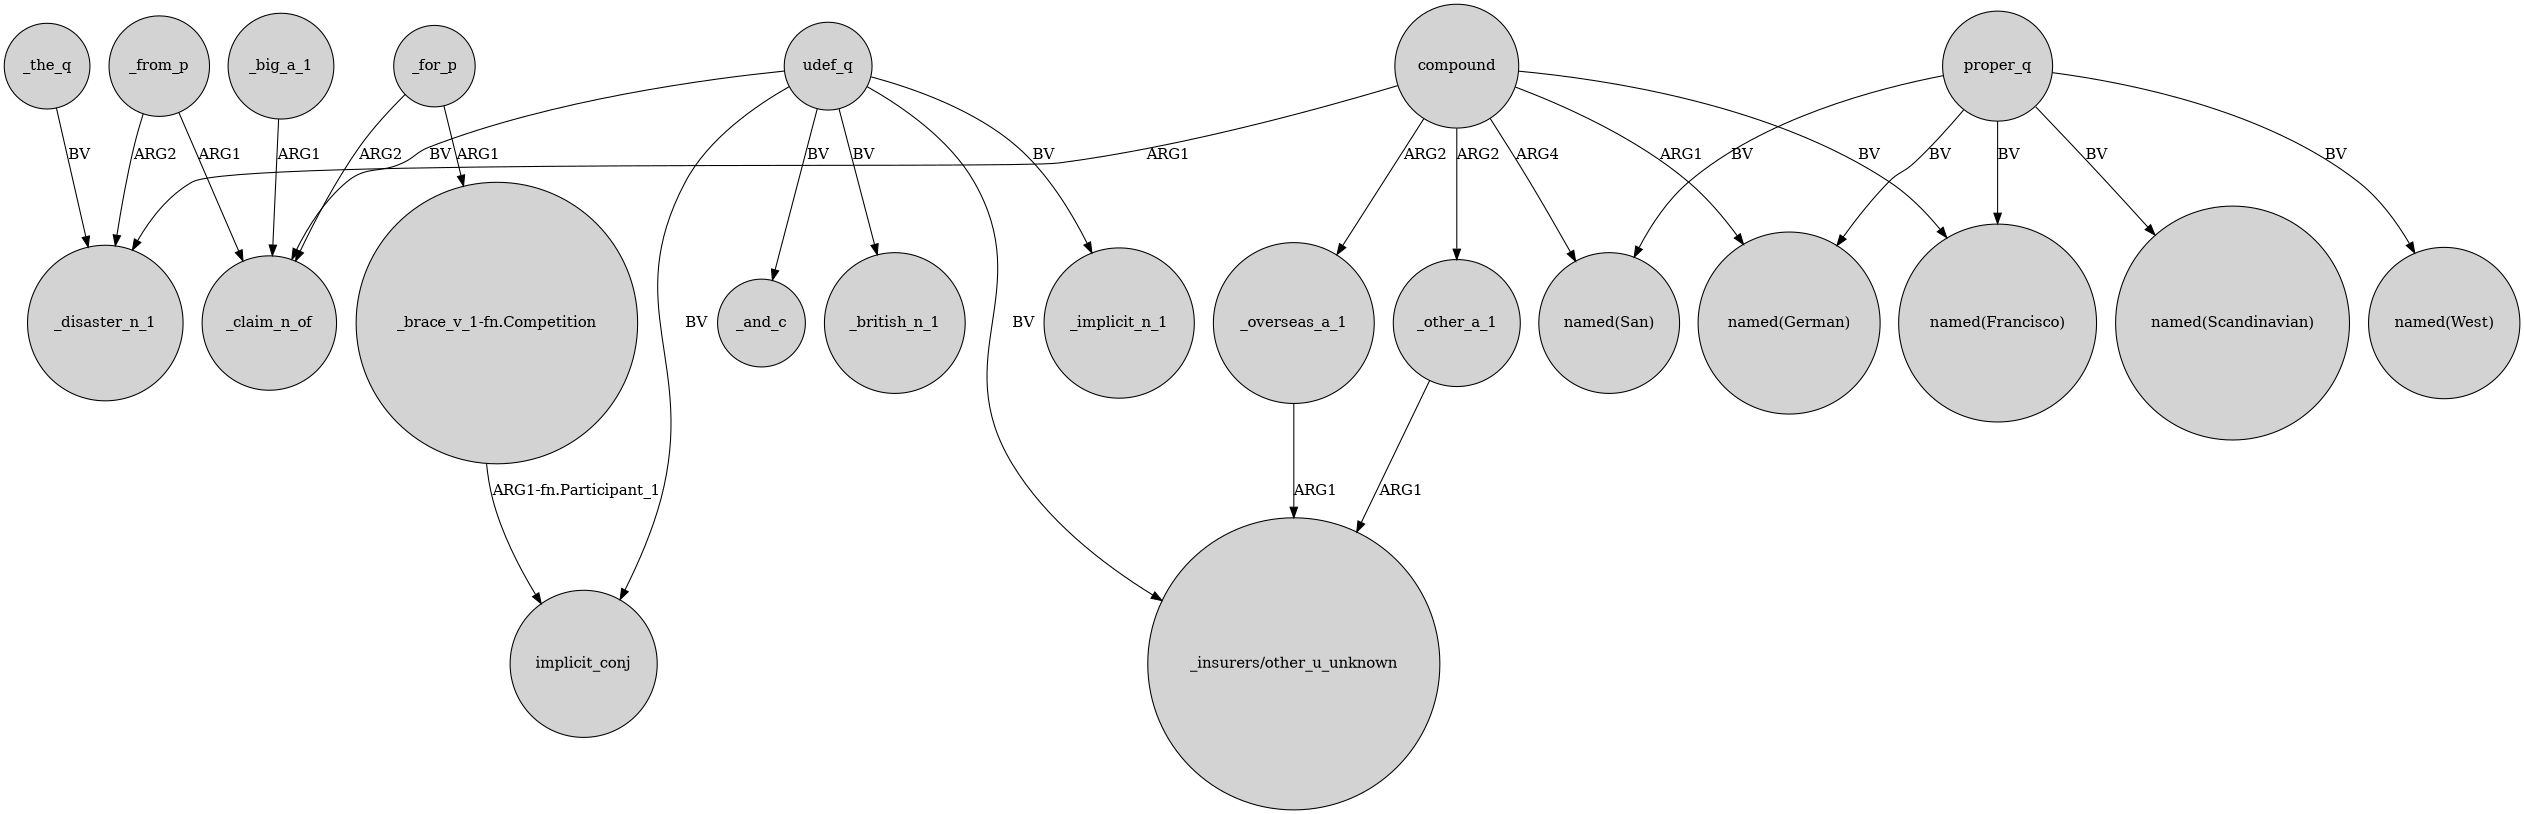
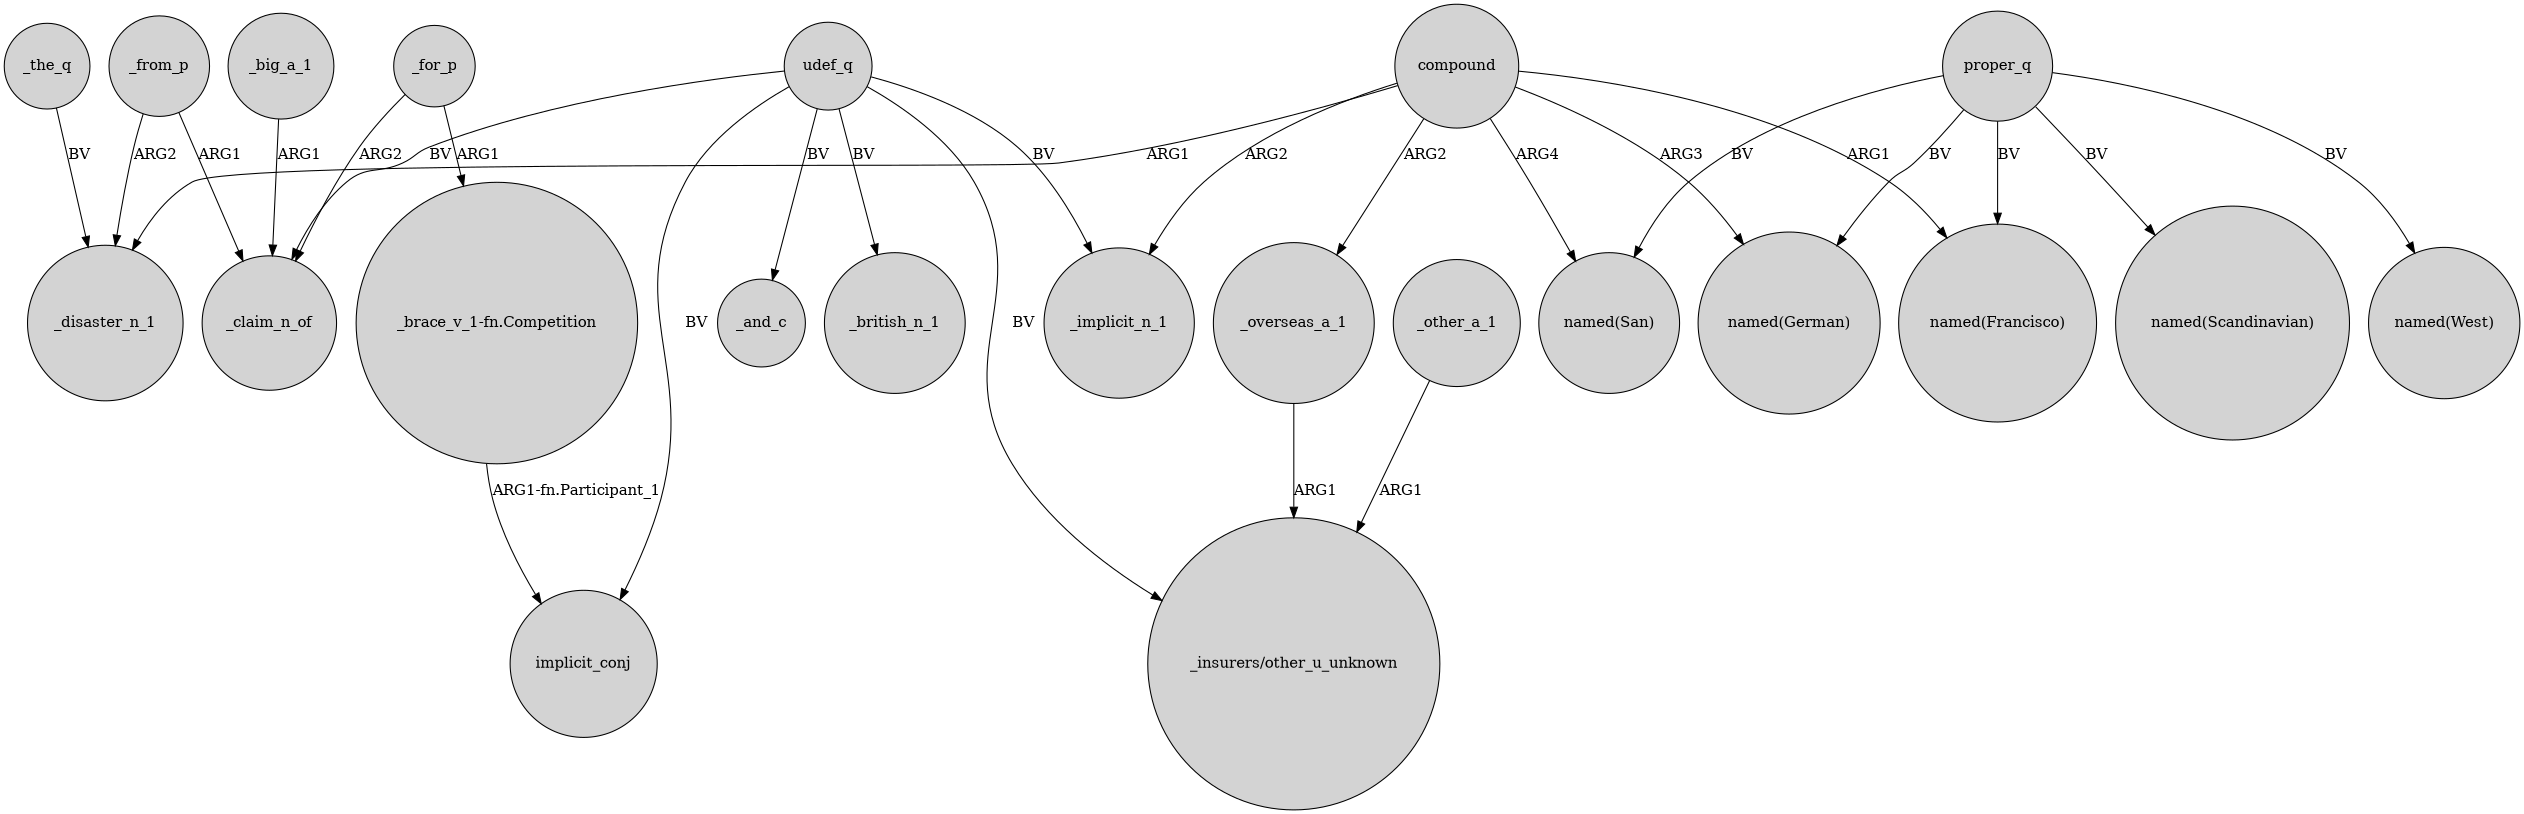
  digraph {
    node [shape=circle style=filled]
    _from_p
    _disaster_n_1
    _claim_n_of
    udef_q
    _british_n_1
    n6 [label="_insurers/other_u_unknown"]
    _and_c
    implicit_conj
    n9 [label=_implicit_n_1]
    _other_a_1
    proper_q
    "named(German)"
    "named(Scandinavian)"
    "named(West)"
    "named(Francisco)"
    "named(San)"
    _for_p
    "_brace_v_1-fn.Competition"
    compound
    _overseas_a_1
    _the_q
    _big_a_1
    _from_p -> _disaster_n_1 [label=ARG2]
    _from_p -> _claim_n_of [label=ARG1]
    udef_q -> _claim_n_of [label=BV]
    udef_q -> _british_n_1 [label=BV]
    udef_q -> n6 [label=BV]
    udef_q -> _and_c [label=BV]
    udef_q -> implicit_conj [label=BV]
    udef_q -> n9 [label=BV]
    _other_a_1 -> n6 [label=ARG1]
    proper_q -> "named(German)" [label=BV]
    proper_q -> "named(Scandinavian)" [label=BV]
    proper_q -> "named(West)" [label=BV]
    proper_q -> "named(Francisco)" [label=BV]
    proper_q -> "named(San)" [label=BV]
    _for_p -> _claim_n_of [label=ARG2]
    _for_p -> "_brace_v_1-fn.Competition" [label=ARG1]
    "_brace_v_1-fn.Competition" -> implicit_conj [label="ARG1-fn.Participant_1"]
    compound -> _disaster_n_1 [label=ARG1]
-   compound -> _other_a_1 [label=ARG2]
-   compound -> "named(German)" [label=ARG1]
-   compound -> "named(Francisco)" [label=BV]
+   compound -> n9 [label=ARG2]
+   compound -> "named(German)" [label=ARG3]
+   compound -> "named(Francisco)" [label=ARG1]
    compound -> "named(San)" [label=ARG4]
    compound -> _overseas_a_1 [label=ARG2]
    _overseas_a_1 -> n6 [label=ARG1]
    _the_q -> _disaster_n_1 [label=BV]
    _big_a_1 -> _claim_n_of [label=ARG1]
  }
